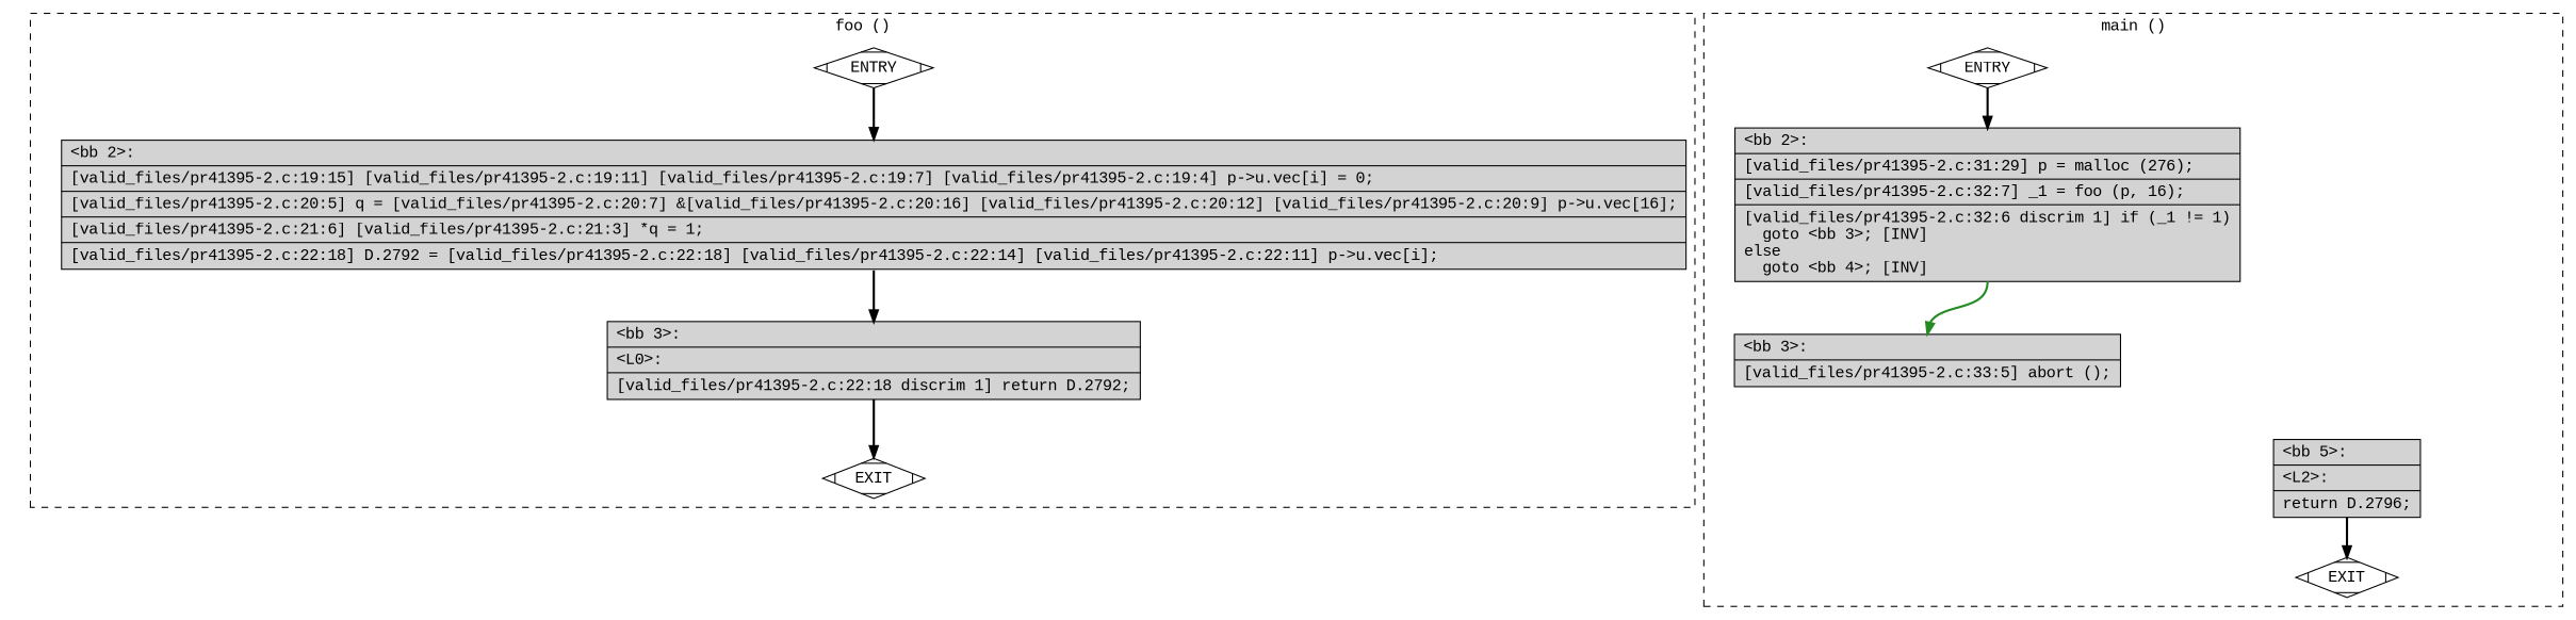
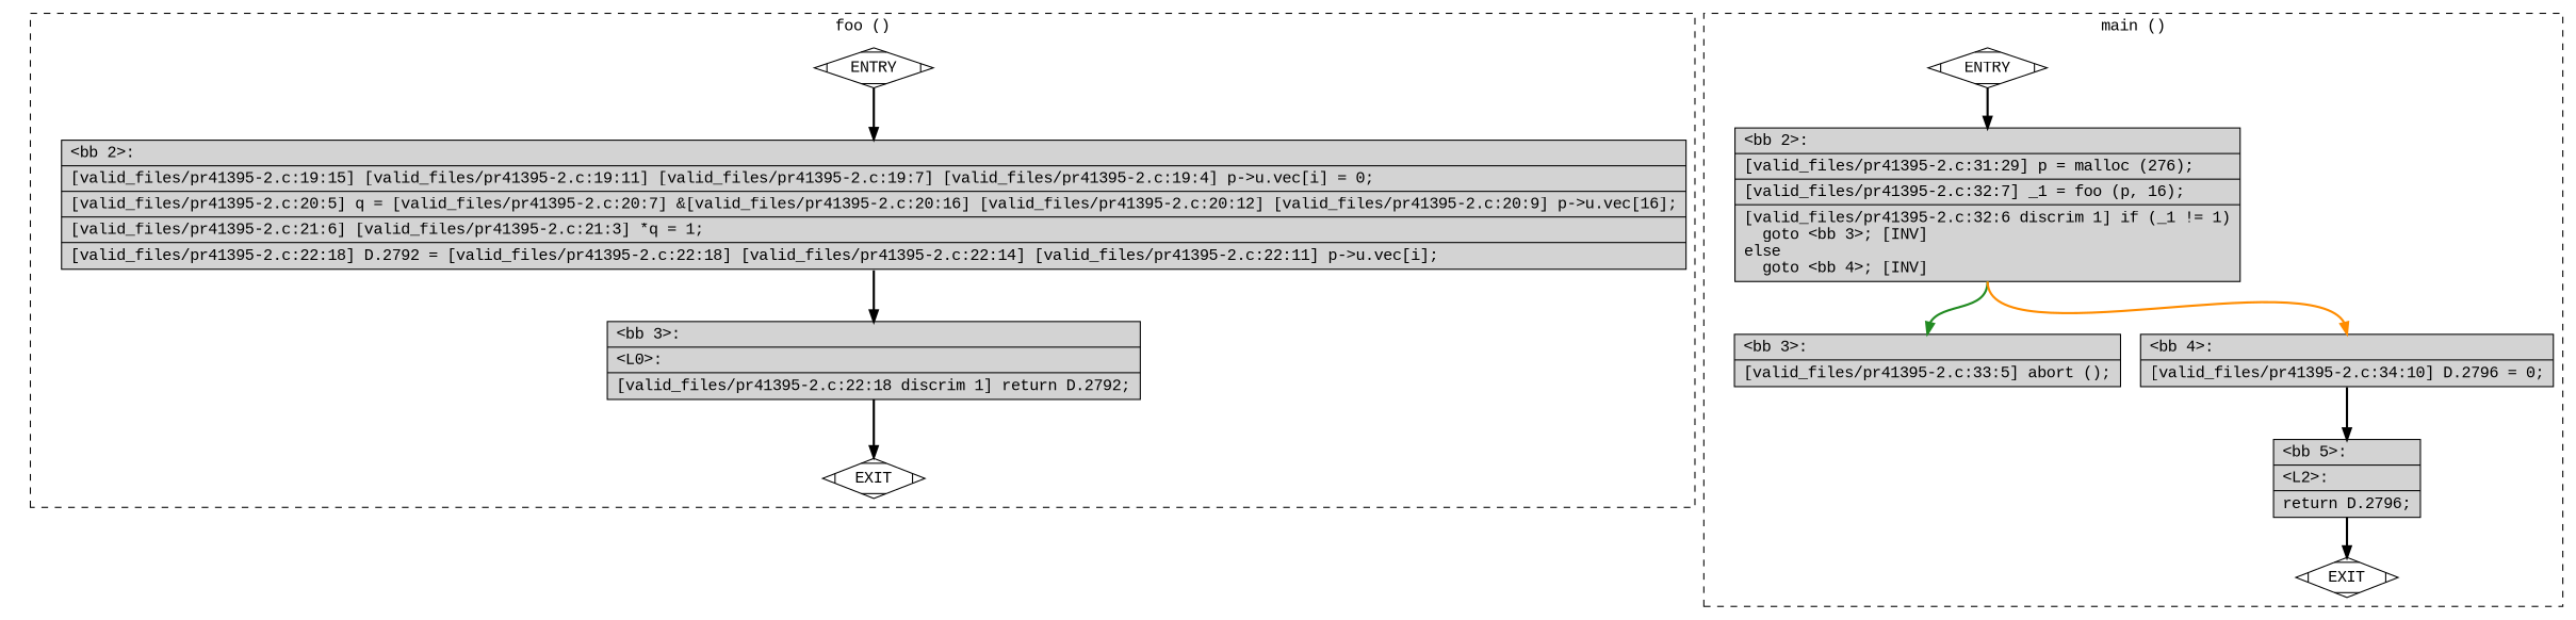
  digraph {
    fontname="Liberation Mono"
    node [fillcolor=lightgrey shape=record style=filled fontname="Liberation Mono"]
    edge [constraint=true headport=n style="solid,bold" tailport=s fontname="Liberation Mono" color=black weight=100]
    n1 [fillcolor=white label=ENTRY shape=Mdiamond]
    n2 [fillcolor=white label=EXIT shape=Mdiamond]
    n3 [label="{\<bb\ 2\>:\l|[valid_files/pr41395-2.c:19:15]\ [valid_files/pr41395-2.c:19:11]\ [valid_files/pr41395-2.c:19:7]\ [valid_files/pr41395-2.c:19:4]\ p-\>u.vec[i]\ =\ 0;\l|[valid_files/pr41395-2.c:20:5]\ q\ =\ [valid_files/pr41395-2.c:20:7]\ &[valid_files/pr41395-2.c:20:16]\ [valid_files/pr41395-2.c:20:12]\ [valid_files/pr41395-2.c:20:9]\ p-\>u.vec[16];\l|[valid_files/pr41395-2.c:21:6]\ [valid_files/pr41395-2.c:21:3]\ *q\ =\ 1;\l|[valid_files/pr41395-2.c:22:18]\ D.2792\ =\ [valid_files/pr41395-2.c:22:18]\ [valid_files/pr41395-2.c:22:14]\ [valid_files/pr41395-2.c:22:11]\ p-\>u.vec[i];\l}"]
    n4 [label="{\<bb\ 3\>:\l|\<L0\>:\l|[valid_files/pr41395-2.c:22:18\ discrim\ 1]\ return\ D.2792;\l}"]
    n5 [fillcolor=white label=ENTRY shape=Mdiamond]
    n6 [fillcolor=white label=EXIT shape=Mdiamond]
    n7 [label="{\<bb\ 2\>:\l|[valid_files/pr41395-2.c:31:29]\ p\ =\ malloc\ (276);\l|[valid_files/pr41395-2.c:32:7]\ _1\ =\ foo\ (p,\ 16);\l|[valid_files/pr41395-2.c:32:6\ discrim\ 1]\ if\ (_1\ !=\ 1)\l\ \ goto\ \<bb\ 3\>;\ [INV]\lelse\l\ \ goto\ \<bb\ 4\>;\ [INV]\l}"]
    n8 [label="{\<bb\ 3\>:\l|[valid_files/pr41395-2.c:33:5]\ abort\ ();\l}"]
+   n9 [label="{\<bb\ 4\>:\l|[valid_files/pr41395-2.c:34:10]\ D.2796\ =\ 0;\l}"]
    n10 [label="{\<bb\ 5\>:\l|\<L2\>:\l|return\ D.2796;\l}"]
    subgraph cluster_1 {
      color=black
      label="foo ()"
      style=dashed
      n1
      n2
      n3
      n4
    }
    subgraph cluster_2 {
      color=black
      label="main ()"
      style=dashed
      n5
      n6
      n7
      n8
+     n9
      n10
    }
    n1 -> n2 [style=invis color="" weight=""]
    n1 -> n3
    n3 -> n4
    n4 -> n2 [weight=10]
    n5 -> n6 [style=invis color="" weight=""]
    n5 -> n7
    n7 -> n8 [color=forestgreen weight=10]
+   n7 -> n9 [color=darkorange weight=10]
+   n9 -> n10
    n10 -> n6 [weight=10]
  }
